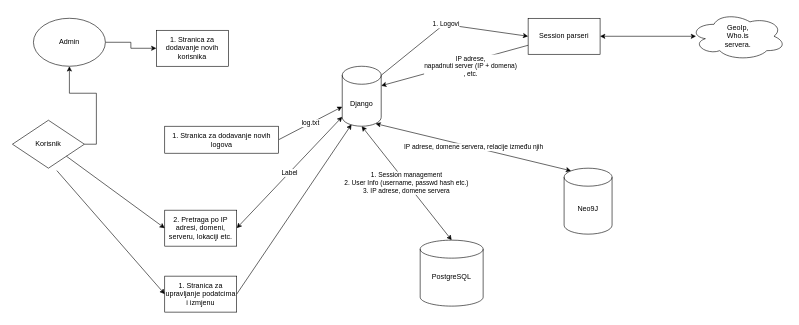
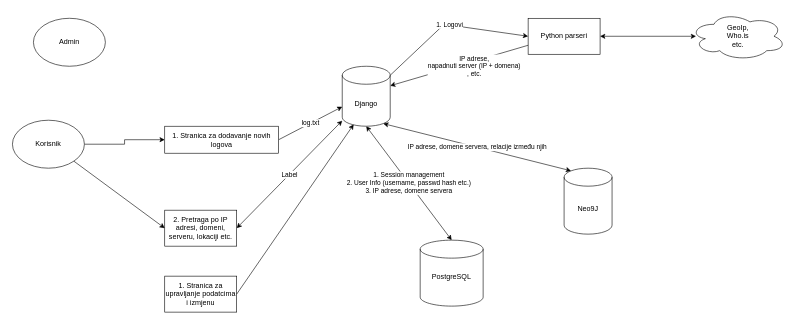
  <mxCell id="0" />
  <mxCell id="1" parent="0" />
- <mxCell id="2" style="edgeStyle=orthogonalEdgeStyle;rounded=0;orthogonalLoop=1;jettySize=auto;html=1;exitX=1;exitY=0.5;exitDx=0;exitDy=0;entryX=0;entryY=0.5;entryDx=0;entryDy=0;" edge="1" parent="1" source="3" target="6"><mxGeometry relative="1" as="geometry" /></mxCell>
  <mxCell id="3" value="Admin" style="ellipse;whiteSpace=wrap;html=1;" vertex="1" parent="1"><mxGeometry x="55" y="30" width="120" height="80" as="geometry" /></mxCell>
- <mxCell id="4" style="edgeStyle=orthogonalEdgeStyle;rounded=0;orthogonalLoop=1;jettySize=auto;html=1;exitX=1;exitY=0.5;exitDx=0;exitDy=0;" edge="1" parent="1" source="5" target="3"><mxGeometry relative="1" as="geometry" /></mxCell>
- <mxCell id="5" value="Korisnik" style="rhombus;whiteSpace=wrap;html=1;" vertex="1" parent="1"><mxGeometry x="20" y="200" width="120" height="80" as="geometry" /></mxCell>
- <mxCell id="6" value="1. Stranica za dodavanje novih korisnika" style="rounded=0;whiteSpace=wrap;html=1;" vertex="1" parent="1"><mxGeometry x="260" y="50" width="120" height="60" as="geometry" /></mxCell>
+ <mxCell id="4" style="edgeStyle=orthogonalEdgeStyle;rounded=0;orthogonalLoop=1;jettySize=auto;html=1;exitX=1;exitY=0.5;exitDx=0;exitDy=0;entryX=0;entryY=0.5;entryDx=0;entryDy=0;" edge="1" parent="1" source="5" target="8"><mxGeometry relative="1" as="geometry" /></mxCell>
+ <mxCell id="5" value="Korisnik" style="ellipse;whiteSpace=wrap;html=1;" vertex="1" parent="1"><mxGeometry x="20" y="200" width="120" height="80" as="geometry" /></mxCell>
  <mxCell id="7" value="&lt;div&gt;log.txt&lt;/div&gt;" style="rounded=0;orthogonalLoop=1;jettySize=auto;html=1;exitX=1;exitY=0.5;exitDx=0;exitDy=0;entryX=0;entryY=0;entryDx=0;entryDy=67.5;entryPerimeter=0;" edge="1" parent="1" source="8" target="12"><mxGeometry relative="1" as="geometry" /></mxCell>
  <mxCell id="8" value="&lt;div&gt;1. Stranica za dodavanje novih logova&lt;/div&gt;" style="rounded=0;whiteSpace=wrap;html=1;" vertex="1" parent="1"><mxGeometry x="274" y="210" width="190" height="45" as="geometry" /></mxCell>
  <mxCell id="9" value="1. Session management&lt;br&gt;&lt;div&gt;2. User Info (username, passwd hash etc.)&lt;/div&gt;&lt;div&gt;3. IP adrese, domene servera&lt;/div&gt;" style="rounded=0;orthogonalLoop=1;jettySize=auto;html=1;exitX=0.5;exitY=1;exitDx=0;exitDy=0;exitPerimeter=0;entryX=0.5;entryY=0;entryDx=0;entryDy=0;entryPerimeter=0;startArrow=classic;startFill=1;" edge="1" parent="1" source="12" target="14"><mxGeometry relative="1" as="geometry" /></mxCell>
  <mxCell id="10" value="&lt;div&gt;1. Logovi&lt;/div&gt;" style="rounded=1;orthogonalLoop=1;jettySize=auto;html=1;exitX=1;exitY=0;exitDx=0;exitDy=15;exitPerimeter=0;entryX=0;entryY=0.5;entryDx=0;entryDy=0;" edge="1" parent="1" source="12" target="13"><mxGeometry relative="1" as="geometry"><mxPoint x="810" y="70" as="targetPoint" /><Array as="points"><mxPoint x="740" y="40" /></Array></mxGeometry></mxCell>
  <mxCell id="11" value="&lt;div&gt;IP adrese, domene servera, relacije između njih&lt;br&gt;&lt;/div&gt;" style="edgeStyle=none;rounded=1;orthogonalLoop=1;jettySize=auto;html=1;exitX=0.855;exitY=1;exitDx=0;exitDy=-4.35;exitPerimeter=0;entryX=0.145;entryY=0;entryDx=0;entryDy=4.35;entryPerimeter=0;strokeColor=#000000;startArrow=classic;startFill=1;" edge="1" parent="1" source="12" target="15"><mxGeometry relative="1" as="geometry" /></mxCell>
- <mxCell id="12" value="Django" style="shape=cylinder3;whiteSpace=wrap;html=1;boundedLbl=1;backgroundOutline=1;size=15;" vertex="1" parent="1"><mxGeometry x="570" y="110" width="65" height="100" as="geometry" /></mxCell>
- <mxCell id="13" value="&lt;div&gt;Session parseri&lt;/div&gt;" style="rounded=0;whiteSpace=wrap;html=1;" vertex="1" parent="1"><mxGeometry x="880" y="30" width="120" height="60" as="geometry" /></mxCell>
+ <mxCell id="12" value="Django" style="shape=cylinder3;whiteSpace=wrap;html=1;boundedLbl=1;backgroundOutline=1;size=15;" vertex="1" parent="1"><mxGeometry x="570" y="110" width="80" height="100" as="geometry" /></mxCell>
+ <mxCell id="13" value="&lt;div&gt;Python parseri&lt;/div&gt;" style="rounded=0;whiteSpace=wrap;html=1;" vertex="1" parent="1"><mxGeometry x="880" y="30" width="120" height="60" as="geometry" /></mxCell>
  <mxCell id="14" value="&lt;div&gt;PostgreSQL&lt;/div&gt;&lt;div&gt;&lt;br&gt;&lt;/div&gt;" style="shape=cylinder3;whiteSpace=wrap;html=1;boundedLbl=1;backgroundOutline=1;size=15;" vertex="1" parent="1"><mxGeometry x="700" y="400" width="105" height="110" as="geometry" /></mxCell>
  <mxCell id="15" value="Neo9J" style="shape=cylinder3;whiteSpace=wrap;html=1;boundedLbl=1;backgroundOutline=1;size=15;" vertex="1" parent="1"><mxGeometry x="940" y="280" width="80" height="110" as="geometry" /></mxCell>
  <mxCell id="16" value="&lt;div&gt;IP adrese,&lt;/div&gt;&lt;div&gt;napadnuti server (IP + domena)&lt;/div&gt;, etc." style="endArrow=classic;html=1;strokeColor=#000000;exitX=0;exitY=0.75;exitDx=0;exitDy=0;entryX=1;entryY=0;entryDx=0;entryDy=32.5;entryPerimeter=0;" edge="1" parent="1" source="13" target="12"><mxGeometry x="-0.197" y="8" width="50" height="50" relative="1" as="geometry"><mxPoint x="780" y="350" as="sourcePoint" /><mxPoint x="830" y="300" as="targetPoint" /><mxPoint as="offset" /></mxGeometry></mxCell>
- <mxCell id="17" value="&lt;div&gt;GeoIp,&lt;/div&gt;&lt;div&gt; Who.is&lt;/div&gt;&lt;div&gt; servera.&lt;/div&gt;" style="ellipse;shape=cloud;whiteSpace=wrap;html=1;" vertex="1" parent="1"><mxGeometry x="1150" y="20" width="160" height="80" as="geometry" /></mxCell>
+ <mxCell id="17" value="&lt;div&gt;GeoIp,&lt;/div&gt;&lt;div&gt; Who.is&lt;/div&gt;&lt;div&gt; etc.&lt;/div&gt;" style="ellipse;shape=cloud;whiteSpace=wrap;html=1;" vertex="1" parent="1"><mxGeometry x="1150" y="20" width="160" height="80" as="geometry" /></mxCell>
  <mxCell id="18" value="" style="endArrow=classic;startArrow=classic;html=1;strokeColor=#000000;exitX=1;exitY=0.5;exitDx=0;exitDy=0;" edge="1" parent="1" source="13"><mxGeometry width="50" height="50" relative="1" as="geometry"><mxPoint x="780" y="350" as="sourcePoint" /><mxPoint x="1160" y="60" as="targetPoint" /></mxGeometry></mxCell>
  <mxCell id="19" value="2. Pretraga po IP adresi, domeni, serveru, lokaciji etc." style="rounded=0;whiteSpace=wrap;html=1;" vertex="1" parent="1"><mxGeometry x="274" y="350" width="120" height="60" as="geometry" /></mxCell>
  <mxCell id="20" value="" style="endArrow=classic;html=1;strokeColor=#000000;exitX=1;exitY=1;exitDx=0;exitDy=0;entryX=0;entryY=0.5;entryDx=0;entryDy=0;" edge="1" parent="1" source="5" target="19"><mxGeometry width="50" height="50" relative="1" as="geometry"><mxPoint x="670" y="350" as="sourcePoint" /><mxPoint x="720" y="300" as="targetPoint" /></mxGeometry></mxCell>
  <mxCell id="21" value="" style="endArrow=classic;html=1;strokeColor=#000000;entryX=1;entryY=0.5;entryDx=0;entryDy=0;startArrow=classic;startFill=1;" edge="1" parent="1" source="12" target="19"><mxGeometry relative="1" as="geometry"><mxPoint x="650" y="320" as="sourcePoint" /><mxPoint x="750" y="320" as="targetPoint" /></mxGeometry></mxCell>
  <mxCell id="22" value="Label" style="edgeLabel;resizable=0;html=1;align=center;verticalAlign=middle;" connectable="0" vertex="1" parent="21"><mxGeometry relative="1" as="geometry" /></mxCell>
  <mxCell id="23" value="&lt;div&gt;1. Stranica za upravljanje podatcima i izmjenu&lt;br&gt;&lt;/div&gt;" style="rounded=0;whiteSpace=wrap;html=1;" vertex="1" parent="1"><mxGeometry x="274" y="460" width="120" height="60" as="geometry" /></mxCell>
- <mxCell id="24" value="" style="endArrow=classic;html=1;strokeColor=#000000;exitX=0.617;exitY=1.05;exitDx=0;exitDy=0;exitPerimeter=0;entryX=0;entryY=0.5;entryDx=0;entryDy=0;" edge="1" parent="1" source="5" target="23"><mxGeometry width="50" height="50" relative="1" as="geometry"><mxPoint x="670" y="350" as="sourcePoint" /><mxPoint x="720" y="300" as="targetPoint" /></mxGeometry></mxCell>
  <mxCell id="25" value="" style="endArrow=classic;html=1;strokeColor=#000000;entryX=0.238;entryY=0.97;entryDx=0;entryDy=0;entryPerimeter=0;" edge="1" parent="1" target="12"><mxGeometry width="50" height="50" relative="1" as="geometry"><mxPoint x="394" y="490" as="sourcePoint" /><mxPoint x="444" y="440" as="targetPoint" /></mxGeometry></mxCell>
